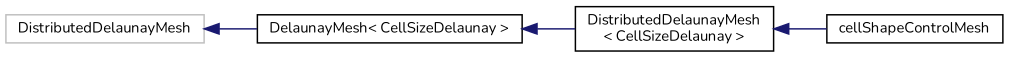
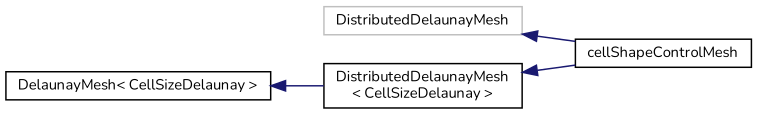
  digraph {
    fontname=Nunito
    rankdir=LR
    node [color=black fontname=Nunito fontsize=10 shape=record]
    edge [color=midnightblue dir=back fontname=Nunito fontsize=10 labelfontname=FreeSans labelfontsize=10 style=solid]
    n1 [color=grey75 height=0.2 label=DistributedDelaunayMesh width=0.4]
    n2 [height=0.2 label="DelaunayMesh\< CellSizeDelaunay \>" width=0.4]
    n3 [height=0.2 label="DistributedDelaunayMesh\l\< CellSizeDelaunay \>" width=0.4]
    n4 [height=0.2 label=cellShapeControlMesh width=0.4]
-   n1 -> n2
+   n1 -> n4
    n2 -> n3
    n3 -> n4
  }
